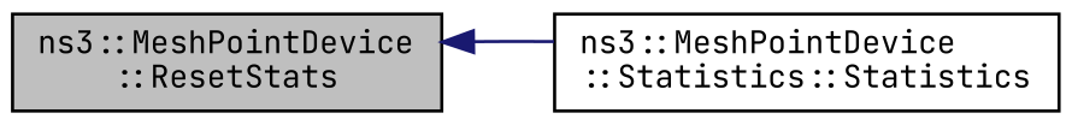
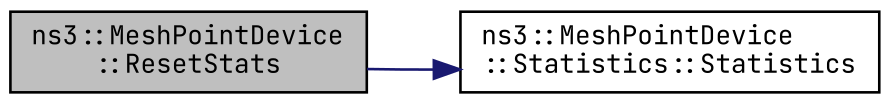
  digraph {
    rankdir=LR
    fontname="JetBrains Mono"
    node [color=black fontname="JetBrains Mono" fontsize=10 shape=record style=filled]
    n1 [fillcolor=grey75 fontcolor=black height=0.2 label="ns3::MeshPointDevice\l::ResetStats" width=0.4]
    n2 [fillcolor=white height=0.2 label="ns3::MeshPointDevice\l::Statistics::Statistics" width=0.4]
-   n2 -> n1 [color=midnightblue fontname="JetBrains Mono" fontsize=10 labelfontname=Helvetica labelfontsize=10 style=solid]
+   n1 -> n2 [color=midnightblue fontname="JetBrains Mono" fontsize=10 labelfontname=Helvetica labelfontsize=10 style=solid]
  }
